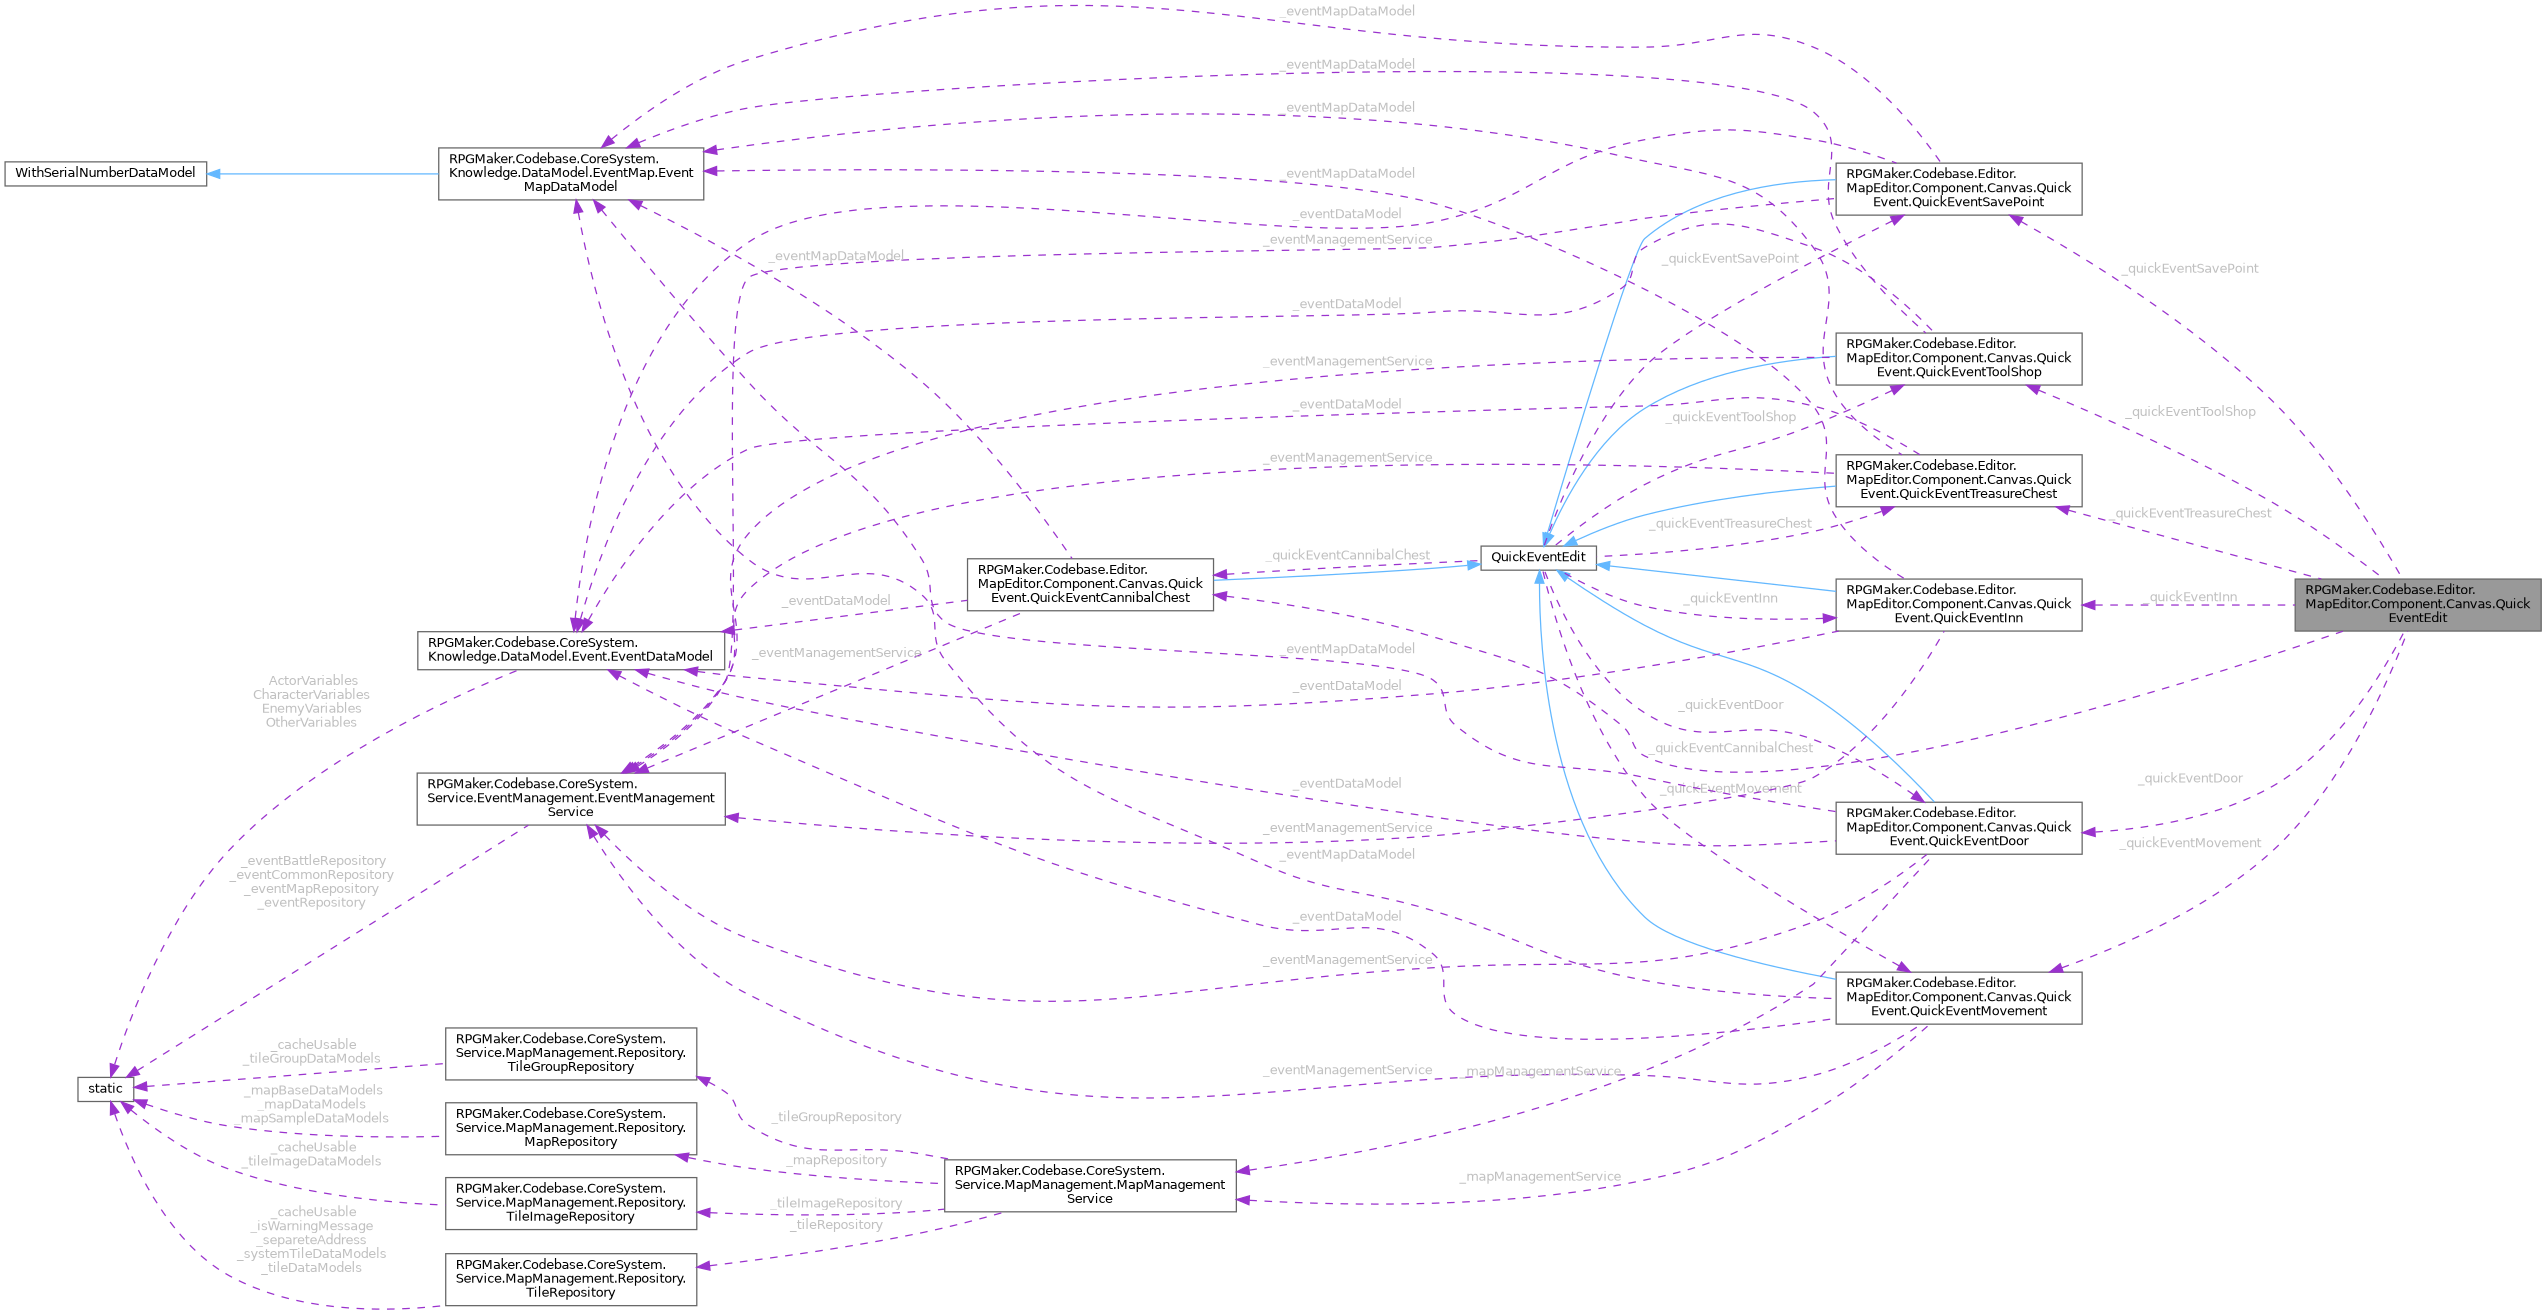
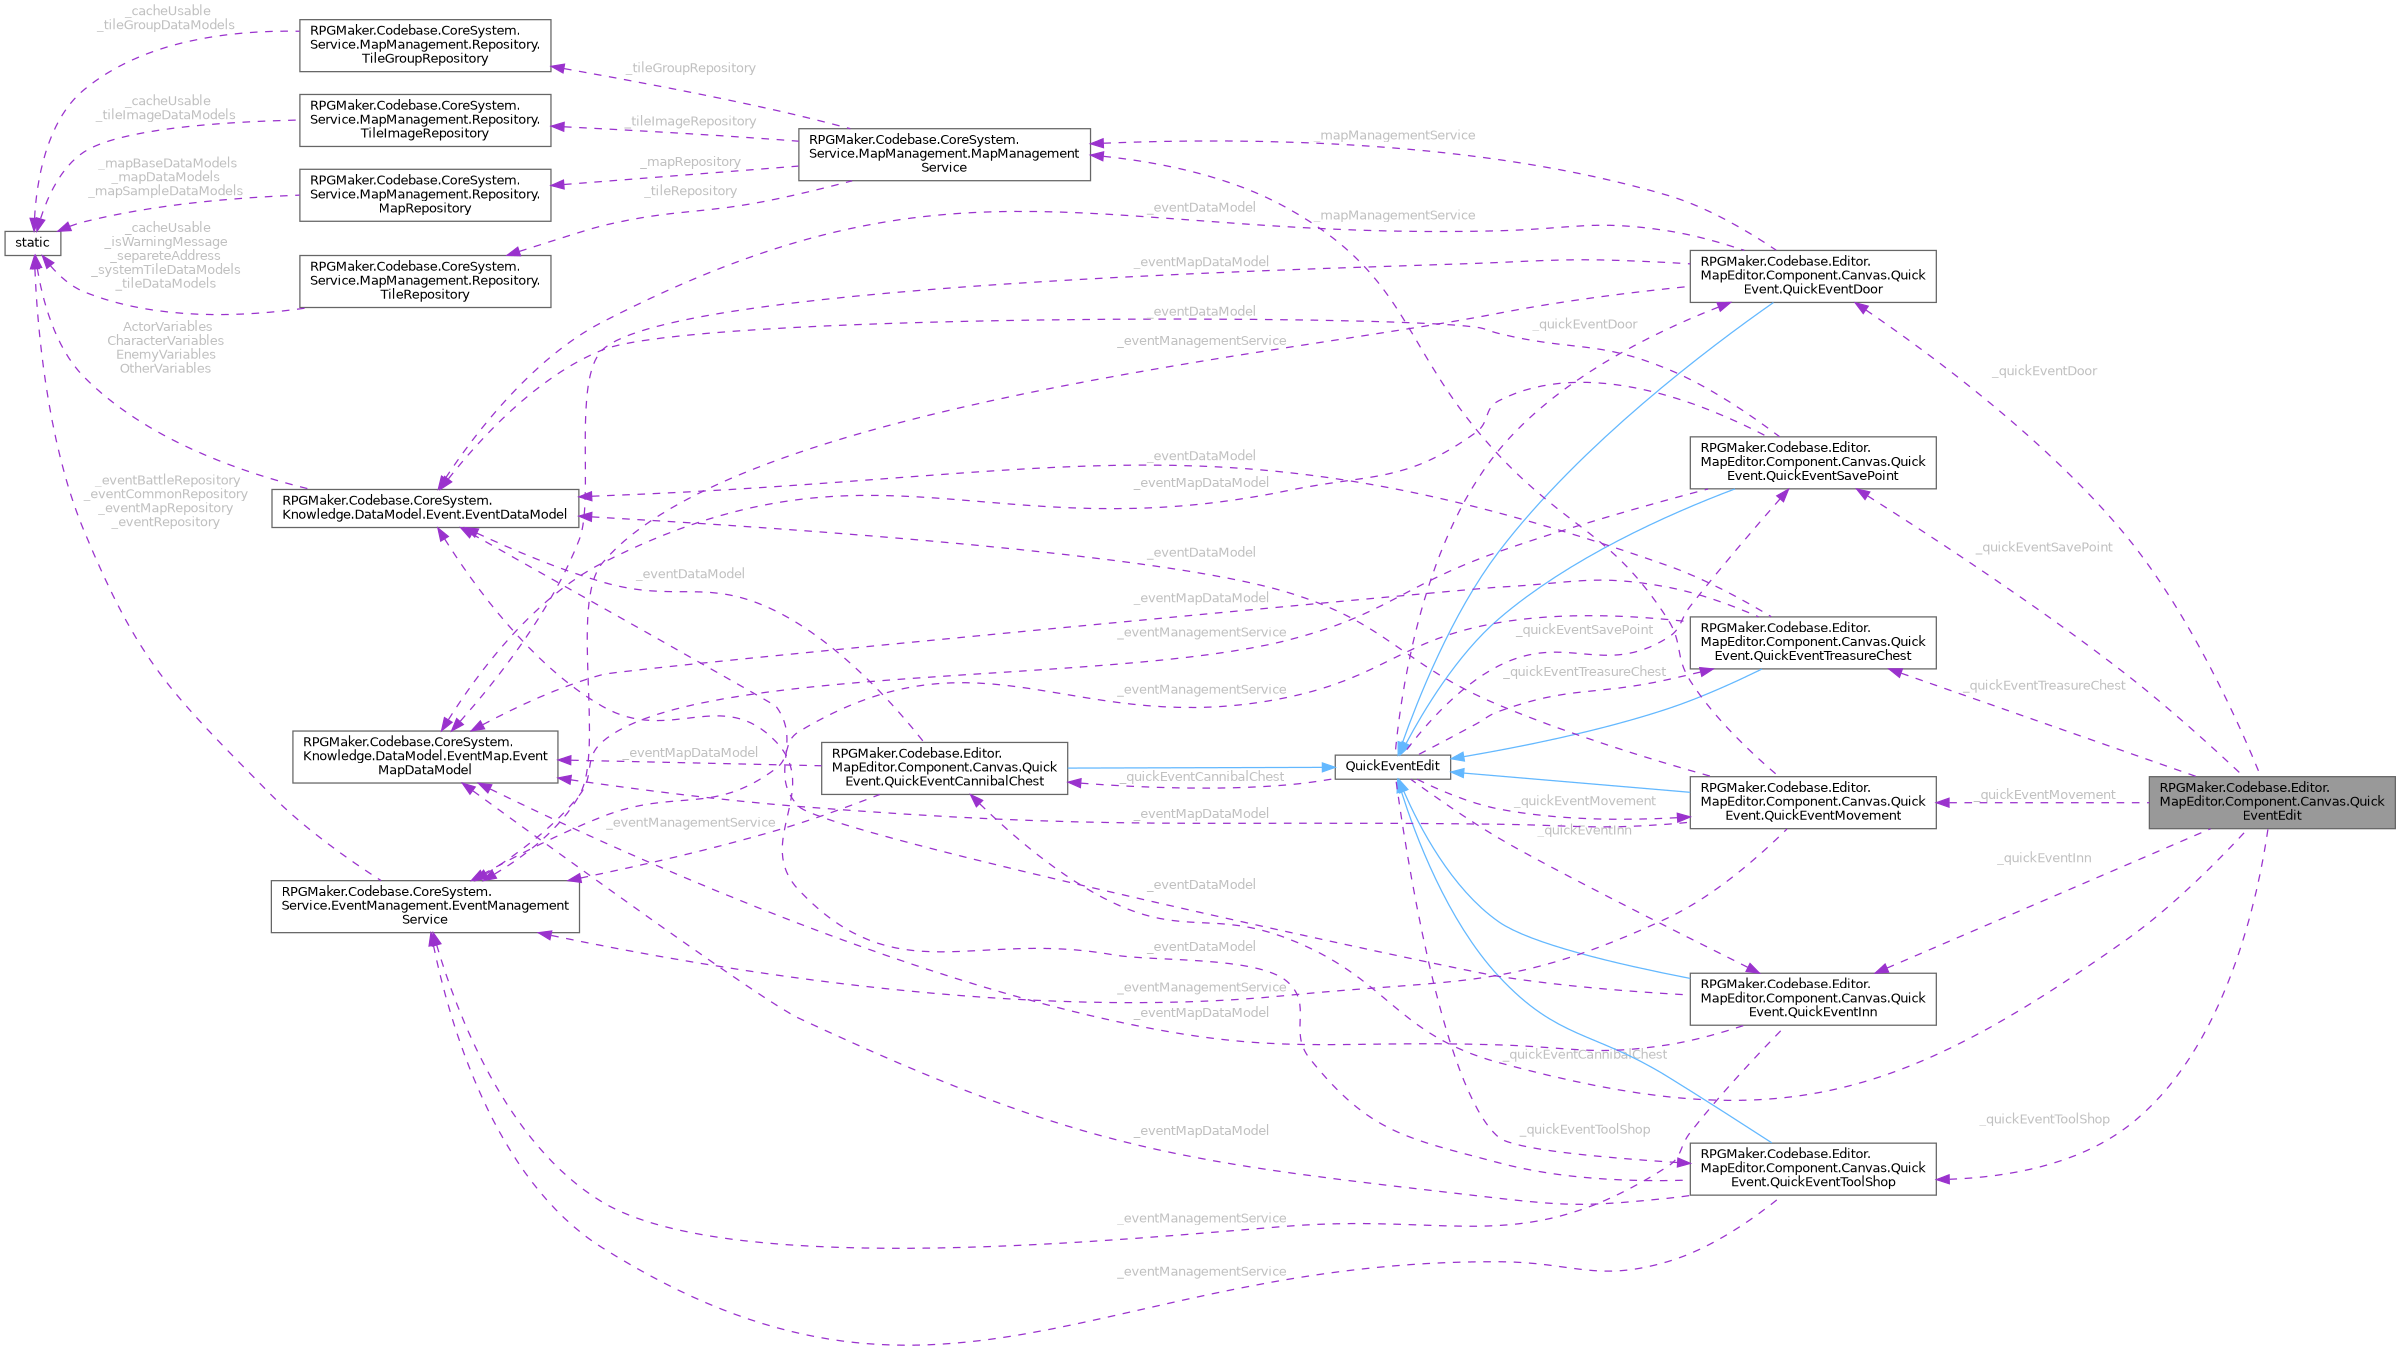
  digraph {
    rankdir=LR
    node [color=gray40 fillcolor=white fontname=Helvetica fontsize=10 shape=box style=filled]
    edge [color=darkorchid3 dir=back fontcolor=grey fontname=Helvetica fontsize=10 labelfontname=Helvetica labelfontsize=10 style=dashed]
    n1 [fillcolor=grey60 fontcolor=black height=0.2 label="RPGMaker.Codebase.Editor.\lMapEditor.Component.Canvas.Quick\lEventEdit" width=0.4]
    n2 [height=0.2 label="RPGMaker.Codebase.Editor.\lMapEditor.Component.Canvas.Quick\lEvent.QuickEventCannibalChest" width=0.4]
    n3 [height=0.2 label=QuickEventEdit width=0.4]
    n4 [height=0.2 label="RPGMaker.Codebase.Editor.\lMapEditor.Component.Canvas.Quick\lEvent.QuickEventDoor" width=0.4]
    n5 [height=0.2 label="RPGMaker.Codebase.Editor.\lMapEditor.Component.Canvas.Quick\lEvent.QuickEventInn" width=0.4]
    n6 [height=0.2 label="RPGMaker.Codebase.Editor.\lMapEditor.Component.Canvas.Quick\lEvent.QuickEventMovement" width=0.4]
    n7 [height=0.2 label="RPGMaker.Codebase.Editor.\lMapEditor.Component.Canvas.Quick\lEvent.QuickEventSavePoint" width=0.4]
    n8 [height=0.2 label="RPGMaker.Codebase.Editor.\lMapEditor.Component.Canvas.Quick\lEvent.QuickEventToolShop" width=0.4]
    n9 [height=0.2 label="RPGMaker.Codebase.Editor.\lMapEditor.Component.Canvas.Quick\lEvent.QuickEventTreasureChest" width=0.4]
    n10 [height=0.2 label="RPGMaker.Codebase.CoreSystem.\lKnowledge.DataModel.Event.EventDataModel" width=0.4]
    n11 [height=0.2 label=static width=0.4]
    n12 [height=0.2 label="RPGMaker.Codebase.CoreSystem.\lService.EventManagement.EventManagement\lService" width=0.4]
    n13 [height=0.2 label="RPGMaker.Codebase.CoreSystem.\lService.MapManagement.Repository.\lMapRepository" width=0.4]
    n14 [height=0.2 label="RPGMaker.Codebase.CoreSystem.\lService.MapManagement.Repository.\lTileRepository" width=0.4]
    n15 [height=0.2 label="RPGMaker.Codebase.CoreSystem.\lService.MapManagement.Repository.\lTileGroupRepository" width=0.4]
    n16 [height=0.2 label="RPGMaker.Codebase.CoreSystem.\lService.MapManagement.Repository.\lTileImageRepository" width=0.4]
    n17 [height=0.2 label="RPGMaker.Codebase.CoreSystem.\lKnowledge.DataModel.EventMap.Event\lMapDataModel" width=0.4]
-   n18 [height=0.2 label=WithSerialNumberDataModel width=0.4]
    n19 [height=0.2 label="RPGMaker.Codebase.CoreSystem.\lService.MapManagement.MapManagement\lService" width=0.4]
    n2 -> n1 [label=" _quickEventCannibalChest"]
    n2 -> n3 [label=" _quickEventCannibalChest"]
    n3 -> n2 [color=steelblue1 style=solid fontcolor=""]
    n3 -> n4 [color=steelblue1 style=solid fontcolor=""]
    n3 -> n5 [color=steelblue1 style=solid fontcolor=""]
    n3 -> n6 [color=steelblue1 style=solid fontcolor=""]
    n3 -> n7 [color=steelblue1 style=solid fontcolor=""]
    n3 -> n8 [color=steelblue1 style=solid fontcolor=""]
    n3 -> n9 [color=steelblue1 style=solid fontcolor=""]
    n4 -> n1 [label=" _quickEventDoor"]
    n4 -> n3 [label=" _quickEventDoor"]
    n5 -> n1 [label=" _quickEventInn"]
    n5 -> n3 [label=" _quickEventInn"]
    n6 -> n1 [label=" _quickEventMovement"]
    n6 -> n3 [label=" _quickEventMovement"]
    n7 -> n1 [label=" _quickEventSavePoint"]
    n7 -> n3 [label=" _quickEventSavePoint"]
    n8 -> n1 [label=" _quickEventToolShop"]
    n8 -> n3 [label=" _quickEventToolShop"]
    n9 -> n1 [label=" _quickEventTreasureChest"]
    n9 -> n3 [label=" _quickEventTreasureChest"]
    n10 -> n2 [label=" _eventDataModel"]
    n10 -> n4 [label=" _eventDataModel"]
    n10 -> n5 [label=" _eventDataModel"]
    n10 -> n6 [label=" _eventDataModel"]
    n10 -> n7 [label=" _eventDataModel"]
    n10 -> n8 [label=" _eventDataModel"]
    n10 -> n9 [label=" _eventDataModel"]
    n11 -> n10 [label=" ActorVariables\nCharacterVariables\nEnemyVariables\nOtherVariables"]
    n11 -> n12 [label=" _eventBattleRepository\n_eventCommonRepository\n_eventMapRepository\n_eventRepository"]
    n11 -> n13 [label=" _mapBaseDataModels\n_mapDataModels\n_mapSampleDataModels"]
    n11 -> n14 [label=" _cacheUsable\n_isWarningMessage\n_separeteAddress\n_systemTileDataModels\n_tileDataModels"]
    n11 -> n15 [label=" _cacheUsable\n_tileGroupDataModels"]
    n11 -> n16 [label=" _cacheUsable\n_tileImageDataModels"]
    n12 -> n2 [label=" _eventManagementService"]
    n12 -> n4 [label=" _eventManagementService"]
    n12 -> n5 [label=" _eventManagementService"]
    n12 -> n6 [label=" _eventManagementService"]
    n12 -> n7 [label=" _eventManagementService"]
    n12 -> n8 [label=" _eventManagementService"]
    n12 -> n9 [label=" _eventManagementService"]
    n13 -> n19 [label=" _mapRepository"]
    n14 -> n19 [label=" _tileRepository"]
    n15 -> n19 [label=" _tileGroupRepository"]
    n16 -> n19 [label=" _tileImageRepository"]
    n17 -> n2 [label=" _eventMapDataModel"]
    n17 -> n4 [label=" _eventMapDataModel"]
    n17 -> n5 [label=" _eventMapDataModel"]
    n17 -> n6 [label=" _eventMapDataModel"]
    n17 -> n7 [label=" _eventMapDataModel"]
    n17 -> n8 [label=" _eventMapDataModel"]
    n17 -> n9 [label=" _eventMapDataModel"]
-   n18 -> n17 [color=steelblue1 style=solid fontcolor=""]
    n19 -> n4 [label=" _mapManagementService"]
    n19 -> n6 [label=" _mapManagementService"]
  }
